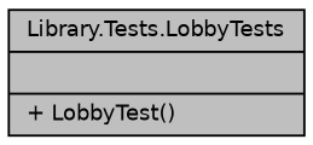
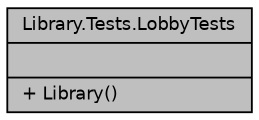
  digraph {
-   n1 [color=black fillcolor=grey75 fontcolor=black fontname=Helvetica fontsize=10 height=0.2 label="{Library.Tests.LobbyTests\n||+ LobbyTest()\l}" shape=record style=filled width=0.4]
+   n1 [color=black fillcolor=grey75 fontcolor=black fontname=Helvetica fontsize=10 height=0.2 label="{Library.Tests.LobbyTests\n||+ Library()\l}" shape=record style=filled width=0.4]
  }
